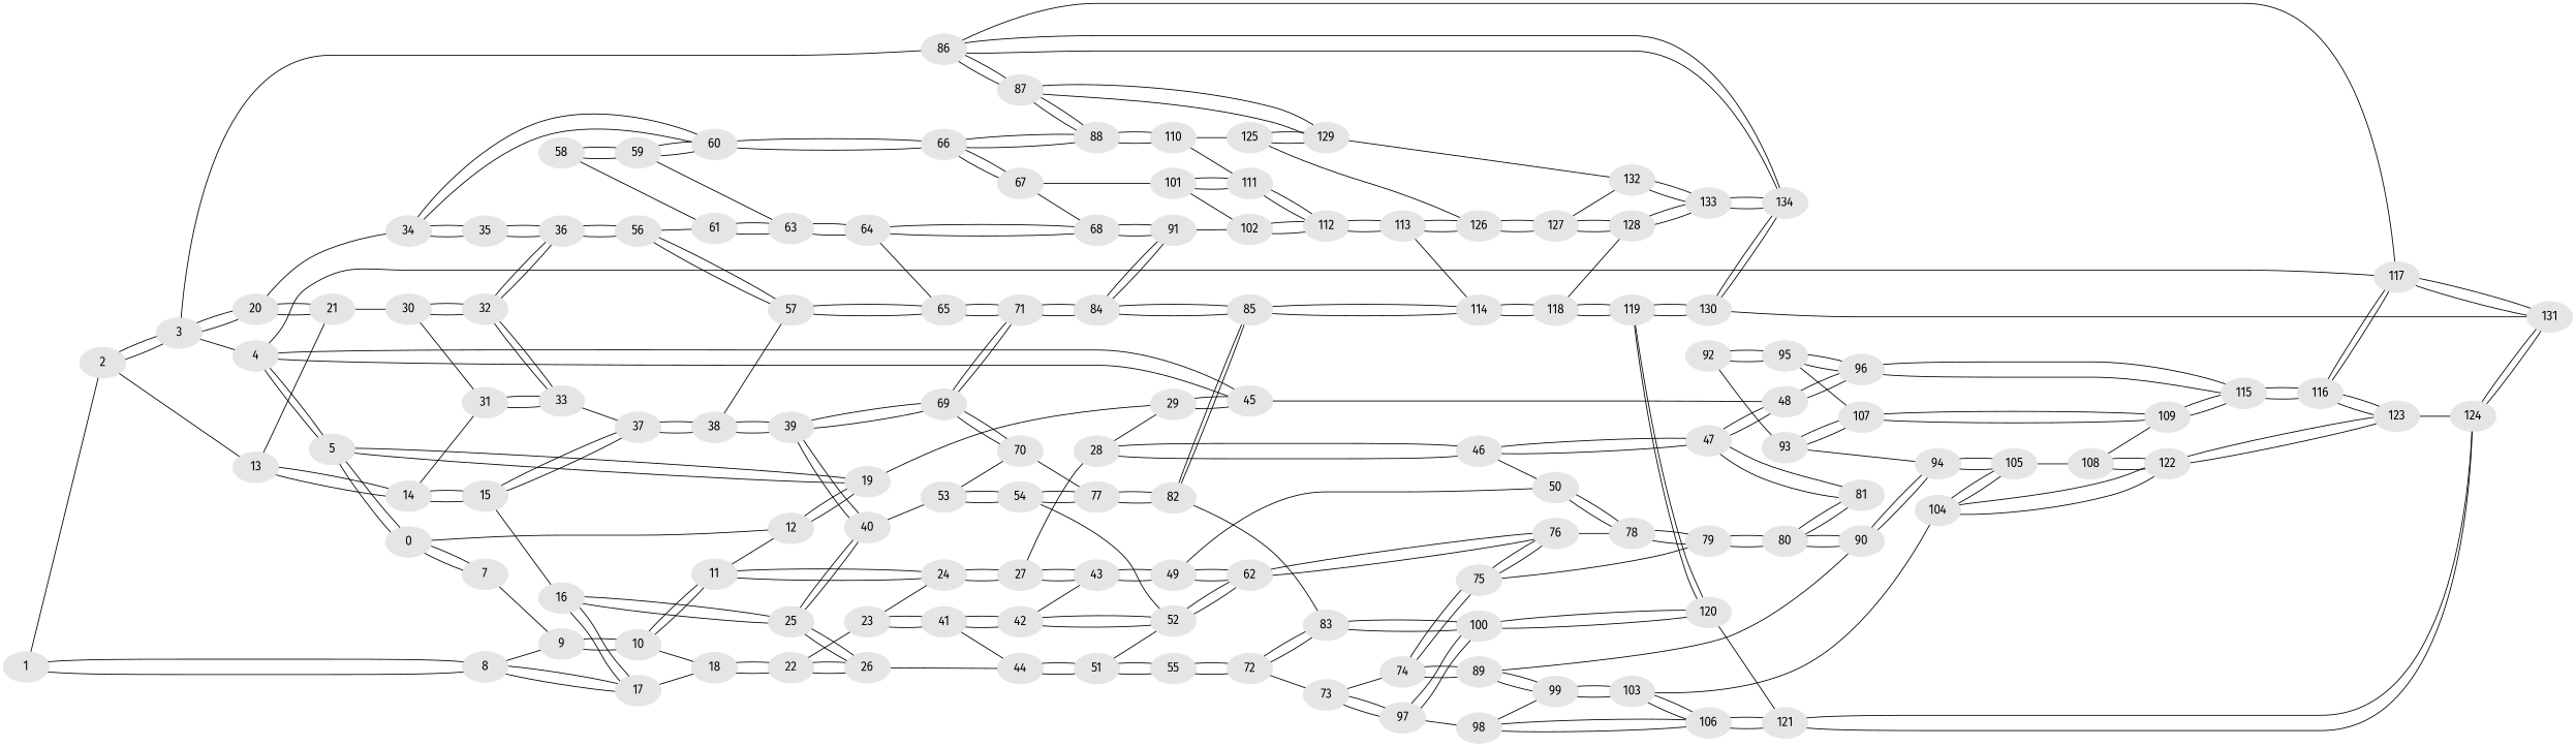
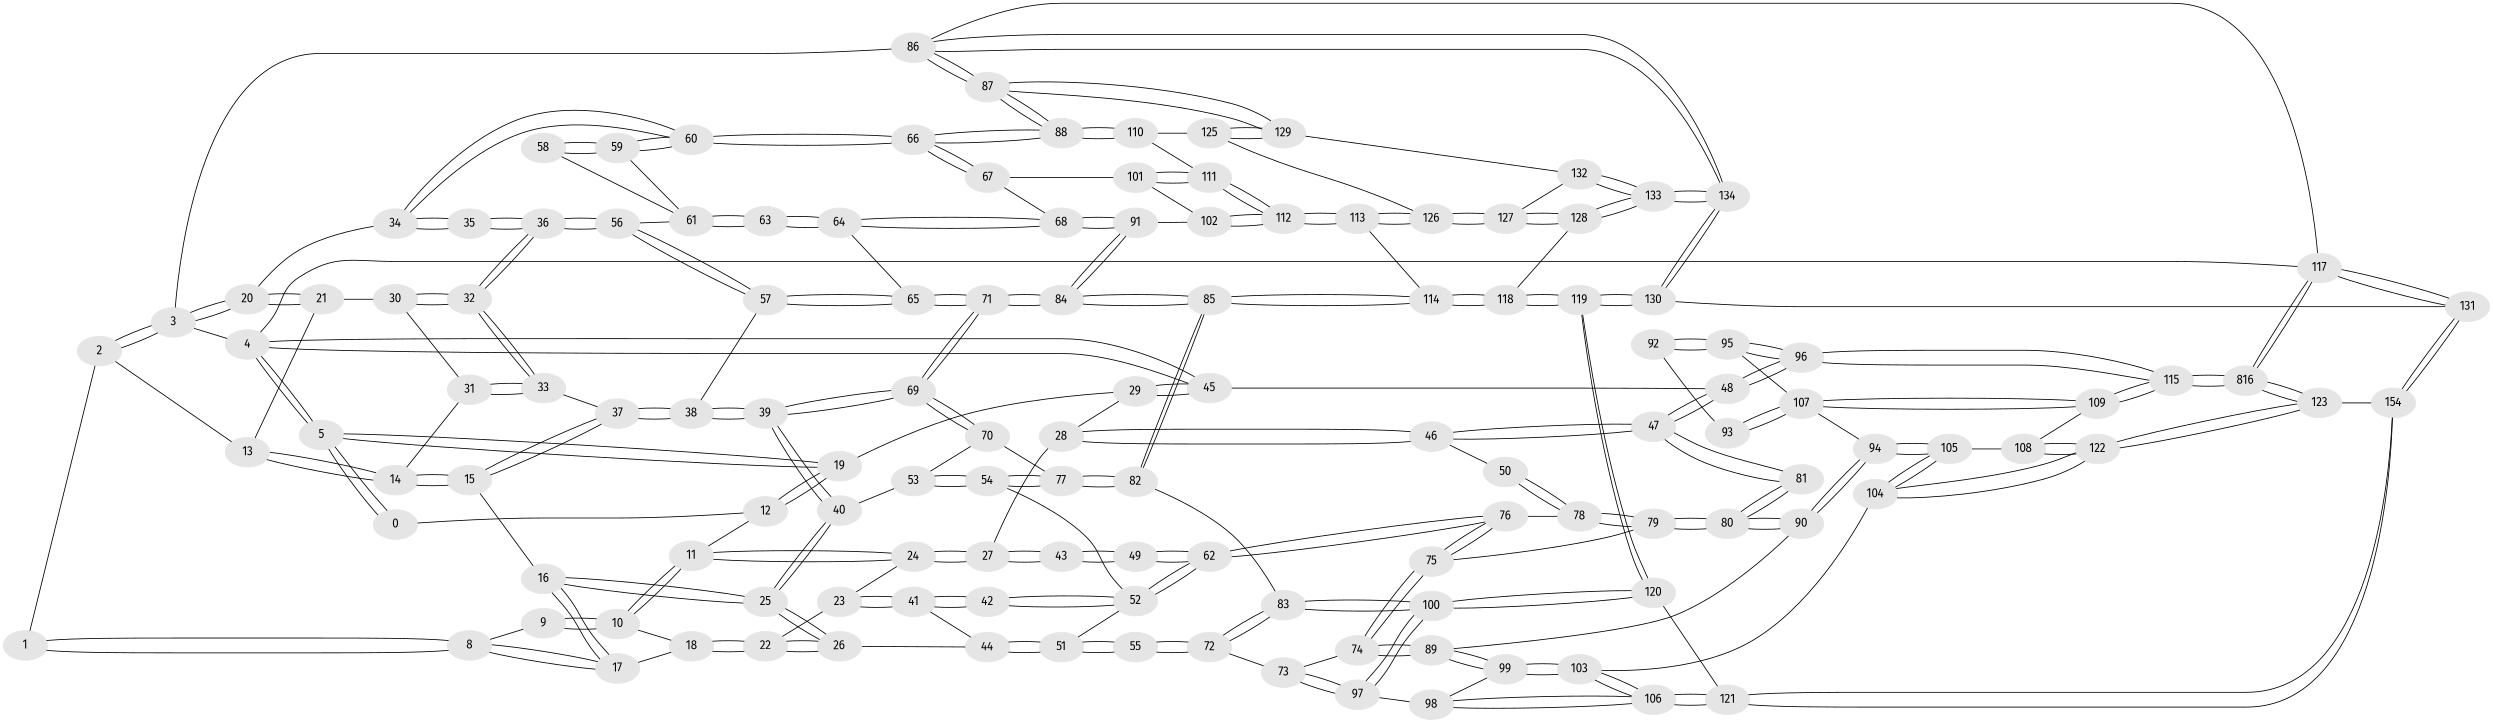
  graph {
    fontname="Fira Sans"
    rankdir=LR
    node [color=gray90 fontname="Fira Sans" style=filled]
    edge [fontname="Fira Sans"]
    1
    2
    8
    3
    13
    9
    17
    4
    20
    86
    14
    21
    5
    45
    117
    34
    87
    134
    n19 [label=0]
    19
    48
    131
-   7
    12
    29
    10
    18
    11
    24
    22
    27
    15
    31
    30
    16
    37
    33
    25
    38
    26
    40
    23
    35
    60
    32
    41
    44
    42
    28
    43
    53
    51
    46
    49
    47
    50
    36
    56
    66
    57
    61
    39
    69
    65
    70
    71
    54
    52
    62
    55
    96
    81
    78
    115
    76
    79
    72
    77
    82
    73
    83
    63
    58
    59
    64
    67
    88
    68
    91
    84
    101
    110
    102
    111
    85
    74
    97
    100
    75
    89
    98
    90
    99
    80
    94
    114
    120
    118
    129
    132
    125
    103
    105
    112
    92
    93
    95
    107
    109
    108
-   116
+   116 [label=816]
    106
    121
    104
    113
    122
    123
-   124
+   124 [label=154]
    126
    127
    119
    128
    130
    133
    1 -- 2
    1 -- 8
    1 -- 8
    2 -- 3
    2 -- 3
    2 -- 13
    8 -- 9
    8 -- 17
    8 -- 17
    3 -- 4
    3 -- 20
    3 -- 20
    3 -- 86
    13 -- 14
    13 -- 14
    13 -- 21
    9 -- 10
    9 -- 10
    17 -- 18
    4 -- 5
    4 -- 5
    4 -- 45
    4 -- 45
    4 -- 117
    20 -- 21
    20 -- 21
    20 -- 34
    86 -- 117
    86 -- 87
    86 -- 87
    86 -- 134
    86 -- 134
    14 -- 15
    14 -- 15
    14 -- 31
    21 -- 30
    5 -- n19
    5 -- n19
    5 -- 19
    5 -- 19
    45 -- 48
    117 -- 131
    117 -- 131
    34 -- 35
    34 -- 35
    34 -- 60
    34 -- 60
    87 -- 88
    87 -- 88
    87 -- 129
    87 -- 129
-   n19 -- 7
-   n19 -- 7
    n19 -- 12
    19 -- 29
    48 -- 96
    48 -- 96
-   7 -- 9
    12 -- 19
    12 -- 19
    29 -- 45
    29 -- 45
    10 -- 18
    10 -- 11
    10 -- 11
    18 -- 22
    18 -- 22
    11 -- 12
    11 -- 24
    11 -- 24
    24 -- 27
    24 -- 27
    22 -- 26
    22 -- 26
    22 -- 23
    27 -- 28
    27 -- 43
    27 -- 43
    15 -- 16
    15 -- 37
    15 -- 37
    31 -- 33
    31 -- 33
    30 -- 31
    30 -- 32
    30 -- 32
    16 -- 17
    16 -- 17
    16 -- 25
    16 -- 25
    37 -- 38
    37 -- 38
    33 -- 37
    25 -- 26
    25 -- 26
    25 -- 40
    25 -- 40
    38 -- 57
    38 -- 39
    38 -- 39
    26 -- 44
    40 -- 53
    23 -- 24
    23 -- 41
    23 -- 41
    35 -- 36
    35 -- 36
    60 -- 66
    60 -- 66
    32 -- 33
    32 -- 33
    32 -- 36
    32 -- 36
    41 -- 44
    41 -- 42
    41 -- 42
    44 -- 51
    44 -- 51
-   42 -- 43
    42 -- 52
    42 -- 52
    28 -- 29
    28 -- 46
    28 -- 46
    43 -- 49
    43 -- 49
    53 -- 70
    53 -- 54
    53 -- 54
    51 -- 52
    51 -- 55
    51 -- 55
    46 -- 47
    46 -- 47
    46 -- 50
-   49 -- 50
    49 -- 62
    49 -- 62
    47 -- 48
    47 -- 48
    47 -- 81
    47 -- 81
    50 -- 78
    50 -- 78
    36 -- 56
    36 -- 56
    56 -- 57
    56 -- 57
    56 -- 61
    66 -- 67
    66 -- 67
    66 -- 88
    66 -- 88
    57 -- 65
    57 -- 65
    61 -- 63
    61 -- 63
    39 -- 40
    39 -- 40
    39 -- 69
    39 -- 69
    69 -- 70
    69 -- 70
    69 -- 71
    69 -- 71
    65 -- 71
    65 -- 71
    70 -- 77
    71 -- 84
    71 -- 84
    54 -- 52
    54 -- 77
    54 -- 77
    52 -- 62
    52 -- 62
    62 -- 76
    62 -- 76
    55 -- 72
    55 -- 72
    96 -- 115
    96 -- 115
    78 -- 79
    78 -- 79
    115 -- 116
    115 -- 116
    76 -- 78
    79 -- 80
    79 -- 80
    72 -- 73
    72 -- 83
    72 -- 83
    77 -- 82
    77 -- 82
    82 -- 83
    82 -- 85
    82 -- 85
    73 -- 74
    73 -- 97
    73 -- 97
    83 -- 100
    83 -- 100
    63 -- 64
    63 -- 64
    58 -- 61
    58 -- 59
    58 -- 59
    59 -- 60
    59 -- 60
-   59 -- 63
+   59 -- 61
    64 -- 65
    64 -- 68
    64 -- 68
    67 -- 68
    67 -- 101
    88 -- 110
    88 -- 110
    68 -- 91
    68 -- 91
    91 -- 102
    84 -- 91
    84 -- 91
    84 -- 85
    84 -- 85
    101 -- 102
    101 -- 111
    101 -- 111
    110 -- 111
    110 -- 125
    102 -- 112
    102 -- 112
    111 -- 112
    111 -- 112
    85 -- 114
    85 -- 114
    74 -- 75
    74 -- 75
    74 -- 89
    74 -- 89
    97 -- 100
    97 -- 100
    97 -- 98
    100 -- 120
    100 -- 120
    75 -- 76
    75 -- 76
    75 -- 79
    89 -- 90
    89 -- 99
    89 -- 99
    98 -- 99
    98 -- 106
    98 -- 106
    90 -- 94
    90 -- 94
    99 -- 103
    99 -- 103
    80 -- 81
    80 -- 81
    80 -- 90
    80 -- 90
    94 -- 105
    94 -- 105
    114 -- 118
    114 -- 118
    120 -- 121
    118 -- 119
    118 -- 119
    118 -- 128
    129 -- 132
    132 -- 133
    132 -- 133
    125 -- 129
    125 -- 129
    125 -- 126
    103 -- 106
    103 -- 106
    103 -- 104
    105 -- 108
    112 -- 113
    112 -- 113
    92 -- 93
    92 -- 95
    92 -- 95
-   93 -- 94
+   107 -- 94
    93 -- 107
    93 -- 107
    95 -- 96
    95 -- 96
    95 -- 107
    107 -- 109
    107 -- 109
    109 -- 115
    109 -- 115
    108 -- 109
    108 -- 122
    108 -- 122
    116 -- 117
    116 -- 117
    116 -- 123
    116 -- 123
    106 -- 121
    106 -- 121
    121 -- 124
    121 -- 124
    104 -- 105
    104 -- 105
    104 -- 122
    104 -- 122
    113 -- 114
    113 -- 126
    113 -- 126
    122 -- 123
    122 -- 123
    123 -- 124
    124 -- 131
    124 -- 131
    126 -- 127
    126 -- 127
    127 -- 132
    127 -- 128
    127 -- 128
    119 -- 120
    119 -- 120
    119 -- 130
    119 -- 130
    128 -- 133
    128 -- 133
    130 -- 134
    130 -- 134
    130 -- 131
    133 -- 134
    133 -- 134
  }
